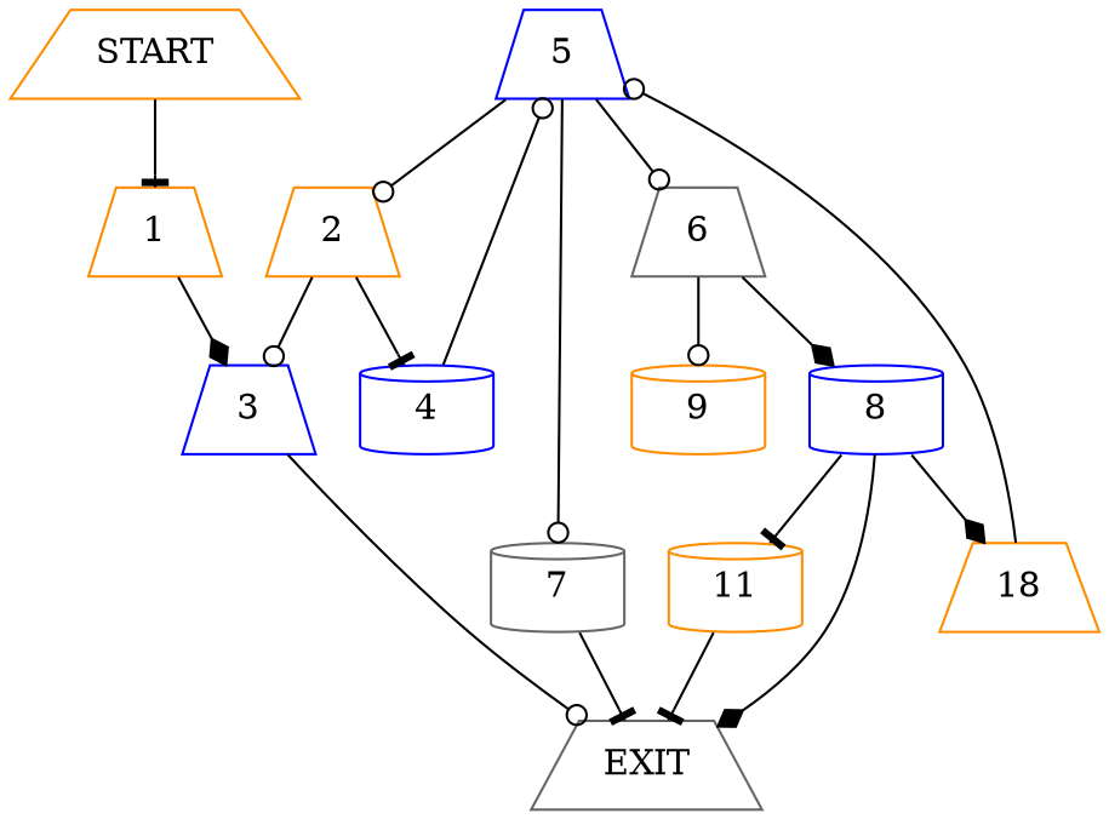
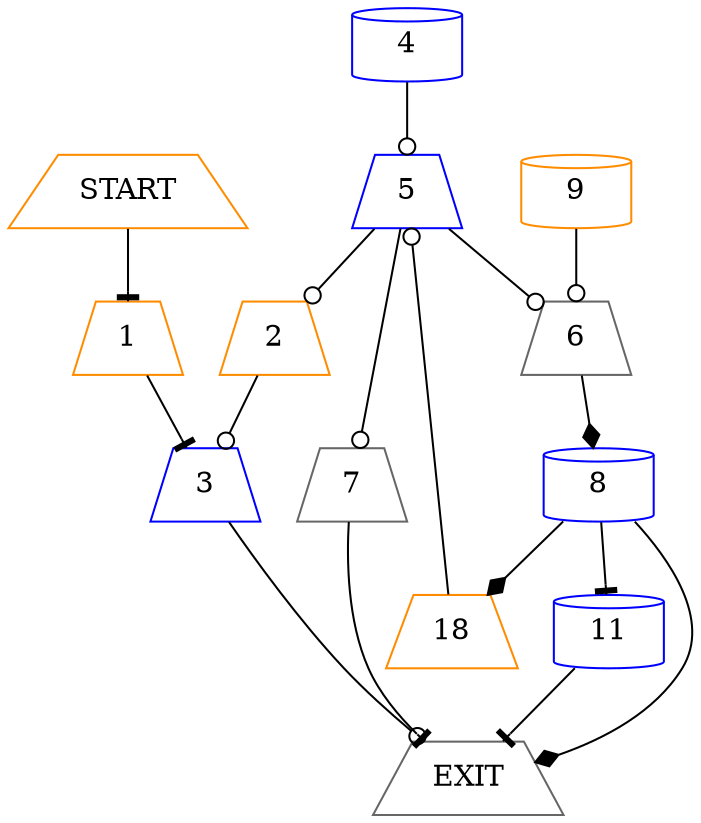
  digraph {
    node [color=darkorange shape=trapezium]
    edge [arrowhead=odot]
    n1 [label=START]
    1
    3 [color=blue]
    n4 [color=gray40 label=EXIT]
    2
    4 [color=blue shape=cylinder]
    5 [color=blue]
    6 [color=gray40]
-   7 [color=gray40 shape=cylinder]
+   7 [color=gray40]
    8 [color=blue shape=cylinder]
    9 [shape=cylinder]
    n12 [label=18]
-   11 [shape=cylinder]
+   11 [color=blue shape=cylinder]
    n1 -> 1 [arrowhead=tee]
-   1 -> 3 [arrowhead=diamond]
+   1 -> 3 [arrowhead=tee]
    3 -> n4
    2 -> 3
-   2 -> 4 [arrowhead=tee]
    4 -> 5
    5 -> 2
    5 -> 6
    5 -> 7
    6 -> 8 [arrowhead=diamond]
-   6 -> 9
+   9 -> 6
    7 -> n4 [arrowhead=tee]
    8 -> n4 [arrowhead=diamond]
    8 -> n12 [arrowhead=diamond]
    8 -> 11 [arrowhead=tee]
    n12 -> 5
    11 -> n4 [arrowhead=tee]
  }
